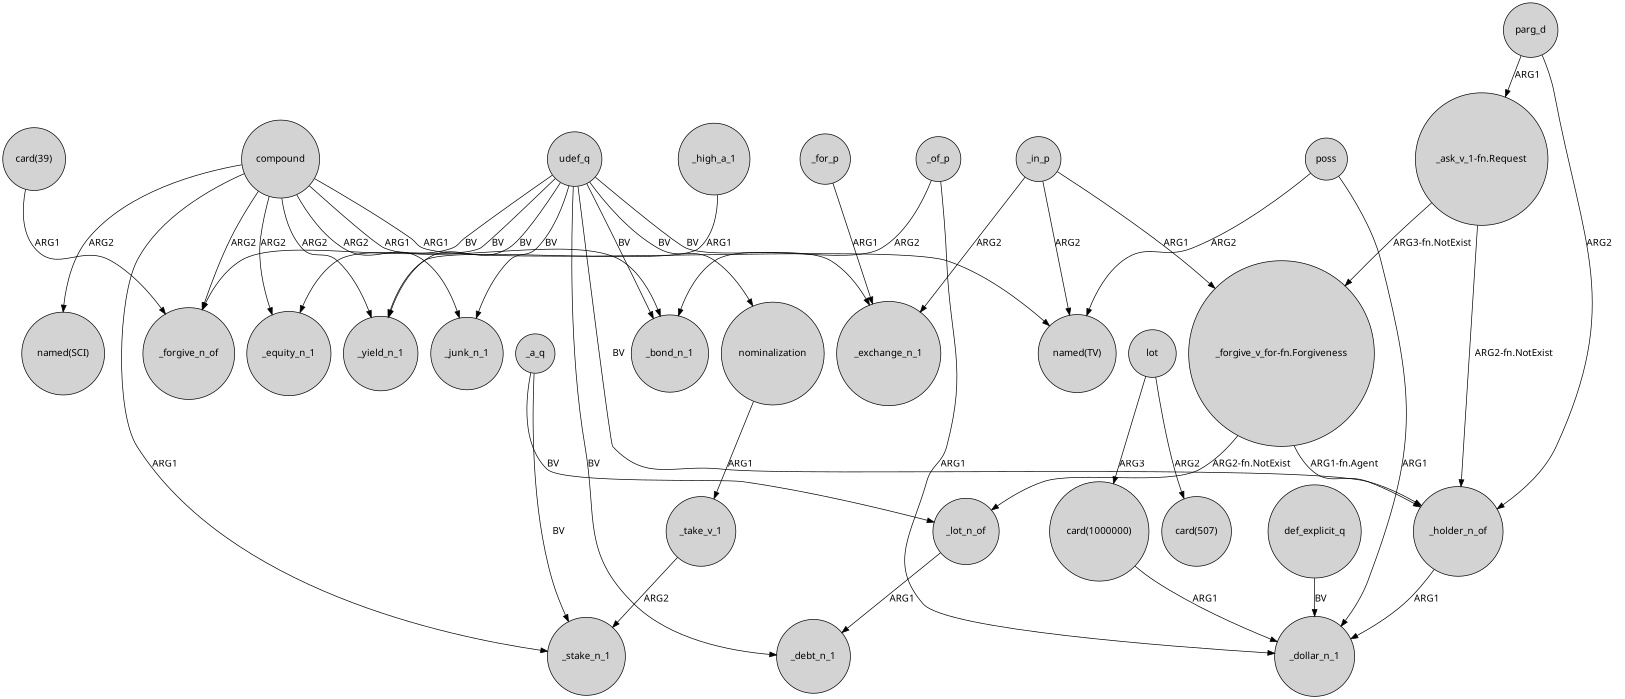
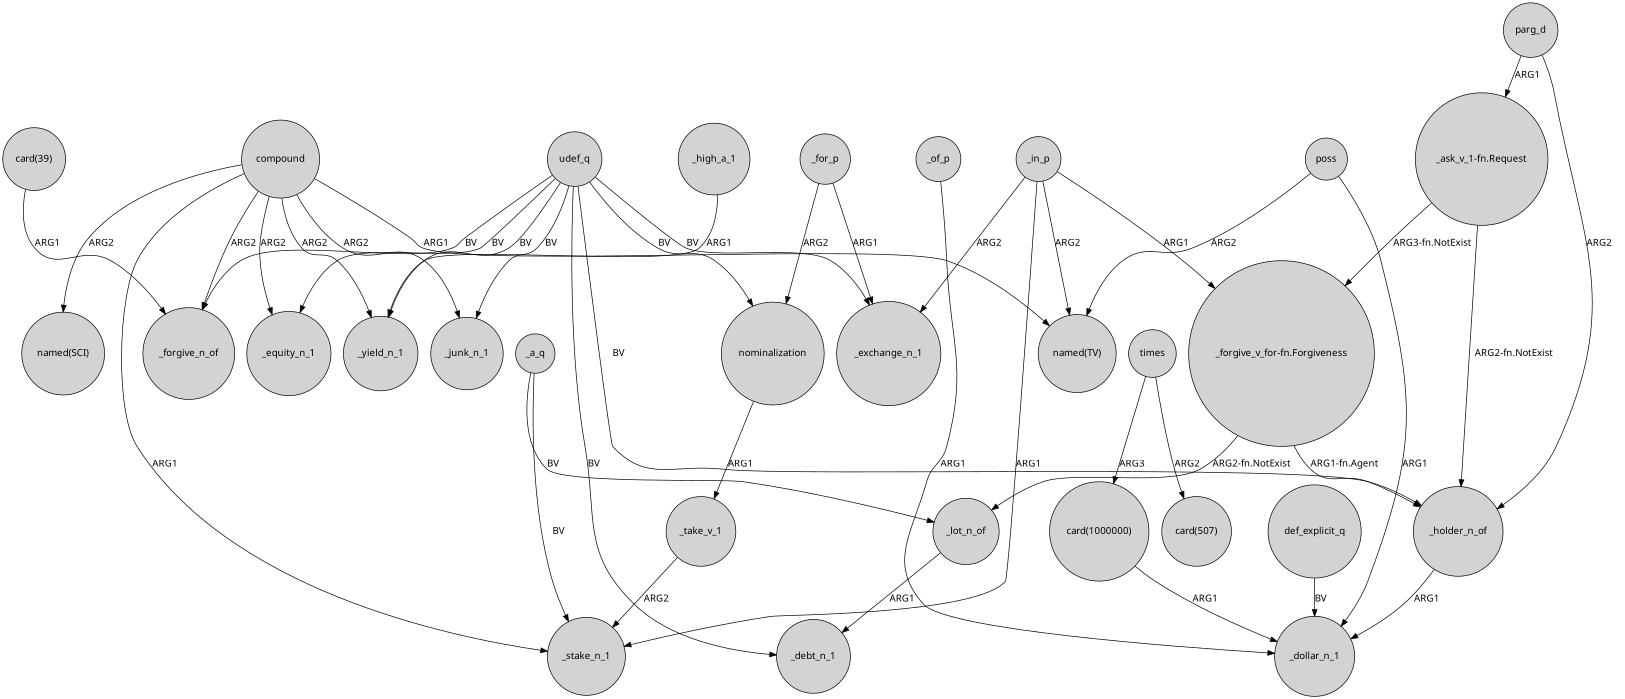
  digraph {
    fontname="Noto Sans"
    node [fontname="Noto Sans" shape=circle style=filled]
    edge [fontname="Noto Sans"]
    _a_q
    _lot_n_of
    _stake_n_1
    _debt_n_1
    "card(1000000)"
    _dollar_n_1
    n7 [label=_forgive_n_of]
    "card(39)"
    udef_q
    _holder_n_of
-   _bond_n_1
    nominalization
    _exchange_n_1
    _junk_n_1
    _equity_n_1
    _yield_n_1
    _take_v_1
    _of_p
    parg_d
    "_ask_v_1-fn.Request"
    "_forgive_v_for-fn.Forgiveness"
    poss
    "named(TV)"
    compound
    "named(SCI)"
    _for_p
    _in_p
-   times [label=lot]
+   times
    "card(507)"
    _high_a_1
    def_explicit_q
    _a_q -> _lot_n_of [label=BV]
    _a_q -> _stake_n_1 [label=BV]
    _lot_n_of -> _debt_n_1 [label=ARG1]
    "card(1000000)" -> _dollar_n_1 [label=ARG1]
    "card(39)" -> n7 [label=ARG1]
    udef_q -> _debt_n_1 [label=BV]
    udef_q -> n7 [label=BV]
    udef_q -> _holder_n_of [label=BV]
-   udef_q -> _bond_n_1 [label=BV]
    udef_q -> nominalization [label=BV]
    udef_q -> _exchange_n_1 [label=BV]
    udef_q -> _junk_n_1 [label=BV]
    udef_q -> _equity_n_1 [label=BV]
    udef_q -> _yield_n_1 [label=BV]
    _holder_n_of -> _dollar_n_1 [label=ARG1]
    nominalization -> _take_v_1 [label=ARG1]
    _take_v_1 -> _stake_n_1 [label=ARG2]
    _of_p -> _dollar_n_1 [label=ARG1]
-   _of_p -> _bond_n_1 [label=ARG2]
    parg_d -> _holder_n_of [label=ARG2]
    parg_d -> "_ask_v_1-fn.Request" [label=ARG1]
    "_ask_v_1-fn.Request" -> _holder_n_of [label="ARG2-fn.NotExist"]
    "_ask_v_1-fn.Request" -> "_forgive_v_for-fn.Forgiveness" [label="ARG3-fn.NotExist"]
    "_forgive_v_for-fn.Forgiveness" -> _lot_n_of [label="ARG2-fn.NotExist"]
    "_forgive_v_for-fn.Forgiveness" -> _holder_n_of [label="ARG1-fn.Agent"]
    poss -> _dollar_n_1 [label=ARG1]
    poss -> "named(TV)" [label=ARG2]
    compound -> _stake_n_1 [label=ARG1]
    compound -> n7 [label=ARG2]
-   compound -> _bond_n_1 [label=ARG1]
    compound -> _junk_n_1 [label=ARG2]
    compound -> _equity_n_1 [label=ARG2]
    compound -> _yield_n_1 [label=ARG2]
    compound -> "named(TV)" [label=ARG1]
    compound -> "named(SCI)" [label=ARG2]
+   _for_p -> nominalization [label=ARG2]
    _for_p -> _exchange_n_1 [label=ARG1]
+   _in_p -> _stake_n_1 [label=ARG1]
    _in_p -> _exchange_n_1 [label=ARG2]
    _in_p -> "_forgive_v_for-fn.Forgiveness" [label=ARG1]
    _in_p -> "named(TV)" [label=ARG2]
    times -> "card(1000000)" [label=ARG3]
    times -> "card(507)" [label=ARG2]
    _high_a_1 -> _yield_n_1 [label=ARG1]
    def_explicit_q -> _dollar_n_1 [label=BV]
  }
